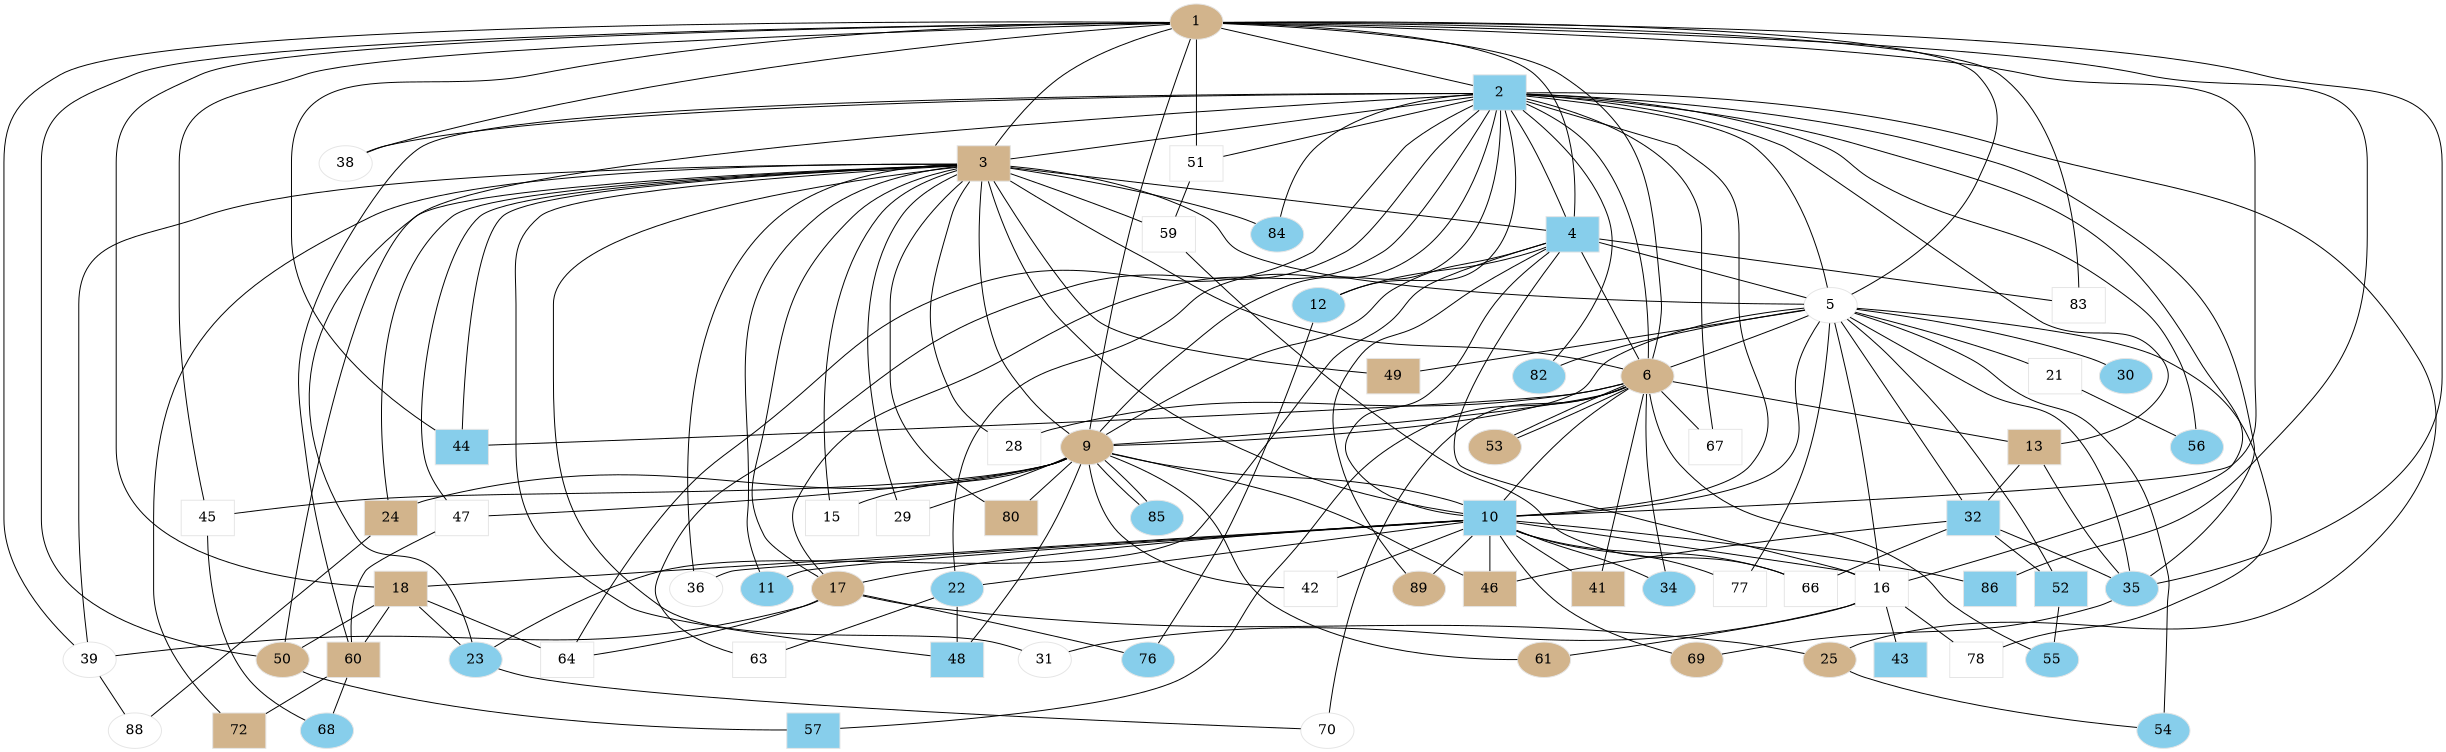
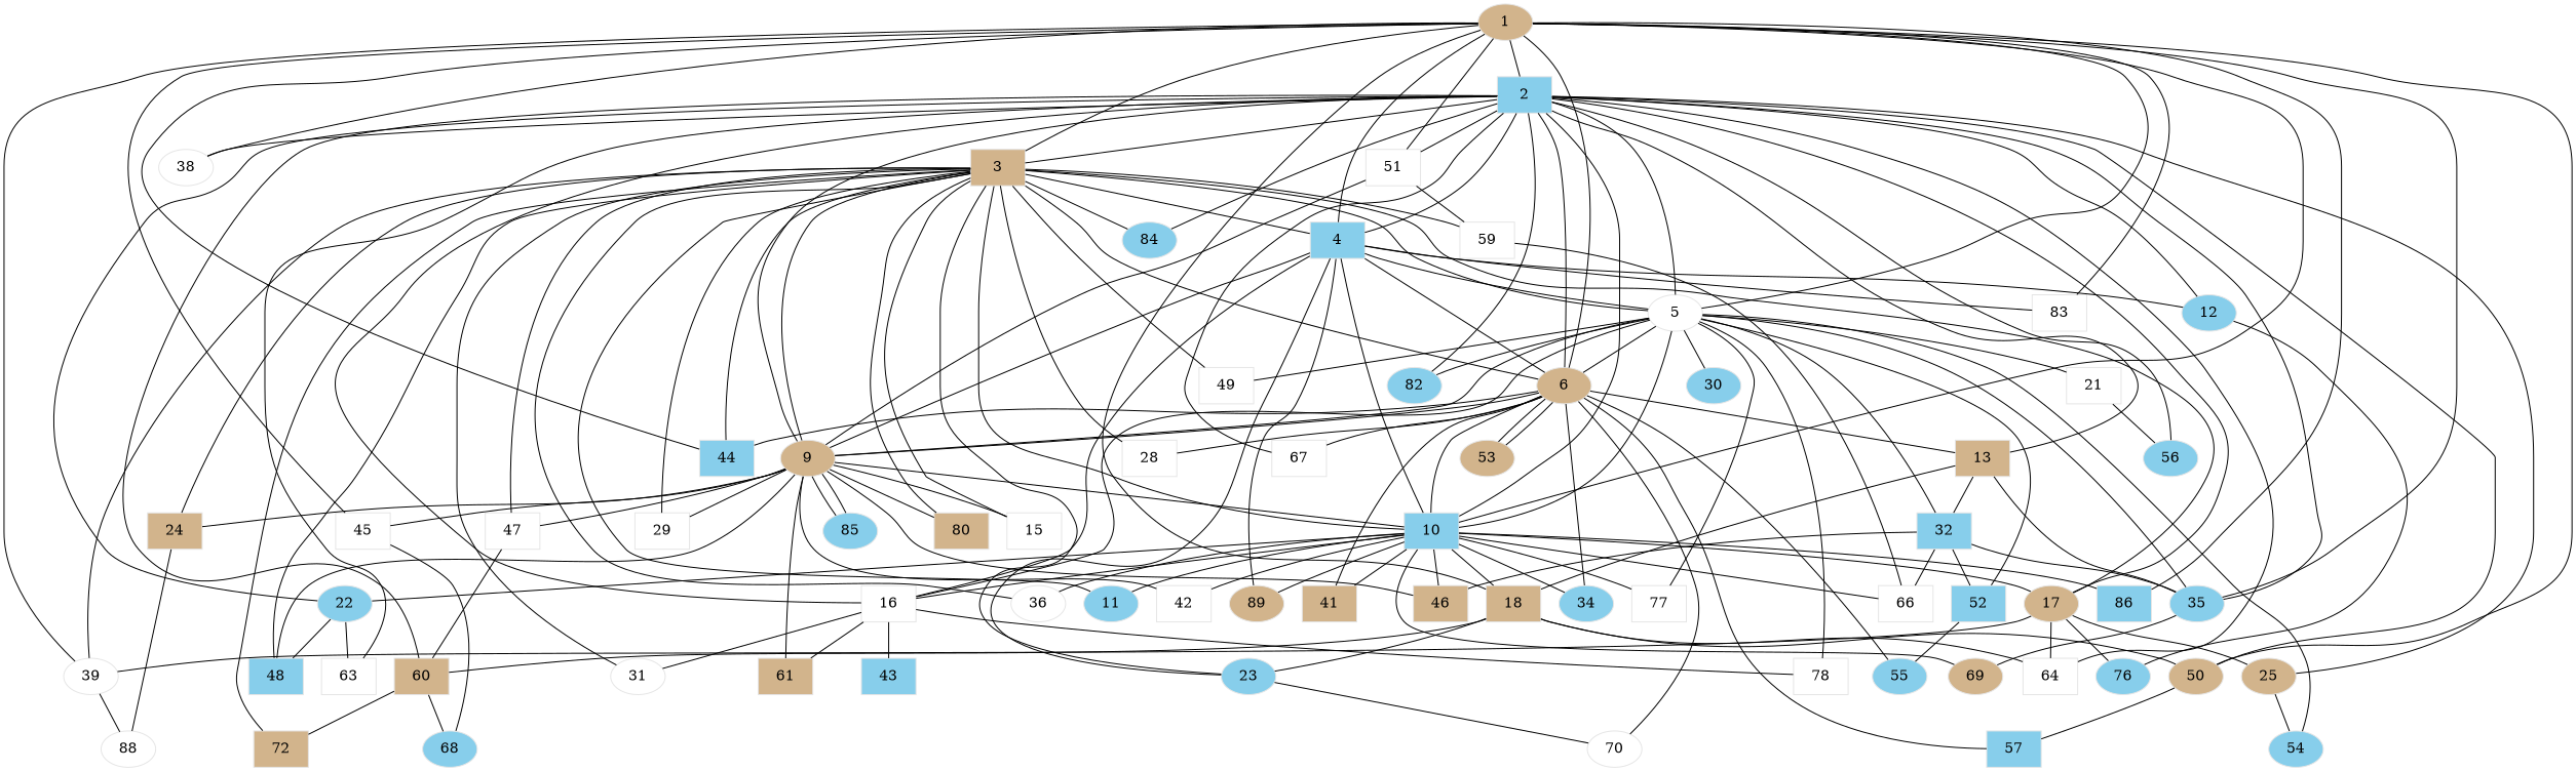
  graph {
    node [color=gray90 fillcolor=skyblue shape=box style=filled]
    1 [fillcolor=tan shape=ellipse super="+40"]
    2 [super="+33"]
    3 [fillcolor=tan super="+7"]
    4 [super="+87"]
    5 [fillcolor=white shape=ellipse super="+8"]
    6 [fillcolor=tan shape=ellipse super="+73"]
    9 [fillcolor=tan shape=ellipse super="+20"]
    10 [super="+14"]
    18 [fillcolor=tan]
    35 [shape=ellipse super="+75"]
    38 [fillcolor=white shape=ellipse]
    39 [fillcolor=white shape=ellipse super="+74"]
    44 [super="+90"]
    45 [fillcolor=white]
    50 [fillcolor=tan shape=ellipse super="+81"]
    51 [fillcolor=white]
    83 [fillcolor=white]
    86
    12 [shape=ellipse]
    13 [fillcolor=tan super="+27"]
    16 [fillcolor=white super="+26"]
    17 [fillcolor=tan shape=ellipse super="+19"]
    22 [shape=ellipse]
    25 [fillcolor=tan shape=ellipse]
    56 [shape=ellipse]
    60 [fillcolor=tan super="+91"]
    63 [fillcolor=white]
    64 [fillcolor=white super="+79"]
    67 [fillcolor=white]
    82 [shape=ellipse]
    84 [shape=ellipse]
    11 [shape=ellipse]
    15 [fillcolor=white]
    23 [shape=ellipse super="+65"]
    24 [fillcolor=tan]
    28 [fillcolor=white]
    29 [fillcolor=white]
    31 [fillcolor=white shape=ellipse]
    36 [fillcolor=white shape=ellipse]
    47 [fillcolor=white]
    48 [super="+58"]
-   49 [fillcolor=tan]
+   49 [fillcolor=white]
    59 [fillcolor=white]
    72 [fillcolor=tan]
    80 [fillcolor=tan]
    89 [fillcolor=tan shape=ellipse]
    21 [fillcolor=white]
    30 [shape=ellipse]
    32 [super="+37"]
    52
    54 [shape=ellipse]
    77 [fillcolor=white]
    78 [fillcolor=white]
    34 [shape=ellipse]
    41 [fillcolor=tan]
    53 [fillcolor=tan shape=ellipse]
    55 [shape=ellipse]
    57
    70 [fillcolor=white shape=ellipse]
    42 [fillcolor=white]
    46 [fillcolor=tan super="+71"]
-   61 [fillcolor=tan shape=ellipse]
+   61 [fillcolor=tan]
    85 [shape=ellipse]
    69 [fillcolor=tan shape=ellipse]
    66 [fillcolor=white]
    88 [fillcolor=white shape=ellipse]
    68 [shape=ellipse]
    76 [shape=ellipse]
    43
    1 -- 2
    1 -- 3 [weight=2]
    1 -- 4
    1 -- 5 [weight=2]
    1 -- 6
-   1 -- 9
+   51 -- 9
    1 -- 10
    1 -- 18
    1 -- 35
    1 -- 38
    1 -- 39
    1 -- 44
    1 -- 45
    1 -- 50
    1 -- 51
    1 -- 83
    1 -- 86
    2 -- 3 [weight=2]
    2 -- 4
    2 -- 5 [weight=3]
    2 -- 6
    2 -- 9 [weight=2]
    2 -- 10
    2 -- 35
    2 -- 38
    2 -- 50
    2 -- 51
    2 -- 12
    2 -- 13
    2 -- 16
    2 -- 17
    2 -- 22
    2 -- 25
    2 -- 56
    2 -- 60
    2 -- 63
    2 -- 64
    2 -- 67
    2 -- 82
    2 -- 84
    3 -- 4 [weight=2]
    3 -- 5 [weight=4]
    3 -- 6 [weight=2]
    3 -- 9 [weight=2]
    3 -- 10 [weight=2]
    3 -- 39
    3 -- 44
    3 -- 17
    3 -- 84
    3 -- 11
    3 -- 15
    3 -- 23
    3 -- 24
    3 -- 28
    3 -- 29
    3 -- 31
    3 -- 36
    3 -- 47
    3 -- 48
    3 -- 49
    3 -- 59
    3 -- 72
    3 -- 80
    4 -- 5 [weight=2]
    4 -- 6
    4 -- 9
    4 -- 10
    4 -- 83
    4 -- 12
    4 -- 16
    4 -- 23
    4 -- 89
    5 -- 6 [weight=2]
    5 -- 9 [weight=2]
    5 -- 10 [weight=2]
    5 -- 35
    5 -- 16
    5 -- 82
    5 -- 49
    5 -- 21
    5 -- 30
    5 -- 32
    5 -- 52
    5 -- 54
    5 -- 77
    5 -- 78
    6 -- 9 [weight=2]
    6 -- 10 [weight=2]
    6 -- 44
    6 -- 13
    6 -- 67
    6 -- 28
    6 -- 34
    6 -- 41
    6 -- 53
    6 -- 53
    6 -- 55
    6 -- 57
    6 -- 70
    9 -- 10
    9 -- 45
    9 -- 15
    9 -- 24
    9 -- 29
    9 -- 47
    9 -- 48
    9 -- 80
    9 -- 42
    9 -- 46
    9 -- 61
    9 -- 85
    9 -- 85
    10 -- 18
    10 -- 86
    10 -- 16
    10 -- 17
    10 -- 22
    10 -- 11
    10 -- 36
    10 -- 89
    10 -- 77
    10 -- 34
    10 -- 41
    10 -- 42
    10 -- 46
    10 -- 69
    10 -- 66
    18 -- 50
    18 -- 60
    18 -- 64
    18 -- 23
    35 -- 69
    39 -- 88
    45 -- 68
    50 -- 57
    51 -- 59
    12 -- 76
+   13 -- 18
    13 -- 35
    13 -- 32
    16 -- 31
    16 -- 78
    16 -- 61
    16 -- 43
    17 -- 39
    17 -- 25
    17 -- 64
    17 -- 76
    22 -- 63
    22 -- 48
    25 -- 54
    60 -- 72
    60 -- 68
    23 -- 70
    24 -- 88
    47 -- 60
    59 -- 66
    21 -- 56
    32 -- 35
    32 -- 52
    32 -- 46
    32 -- 66
    52 -- 55
  }
